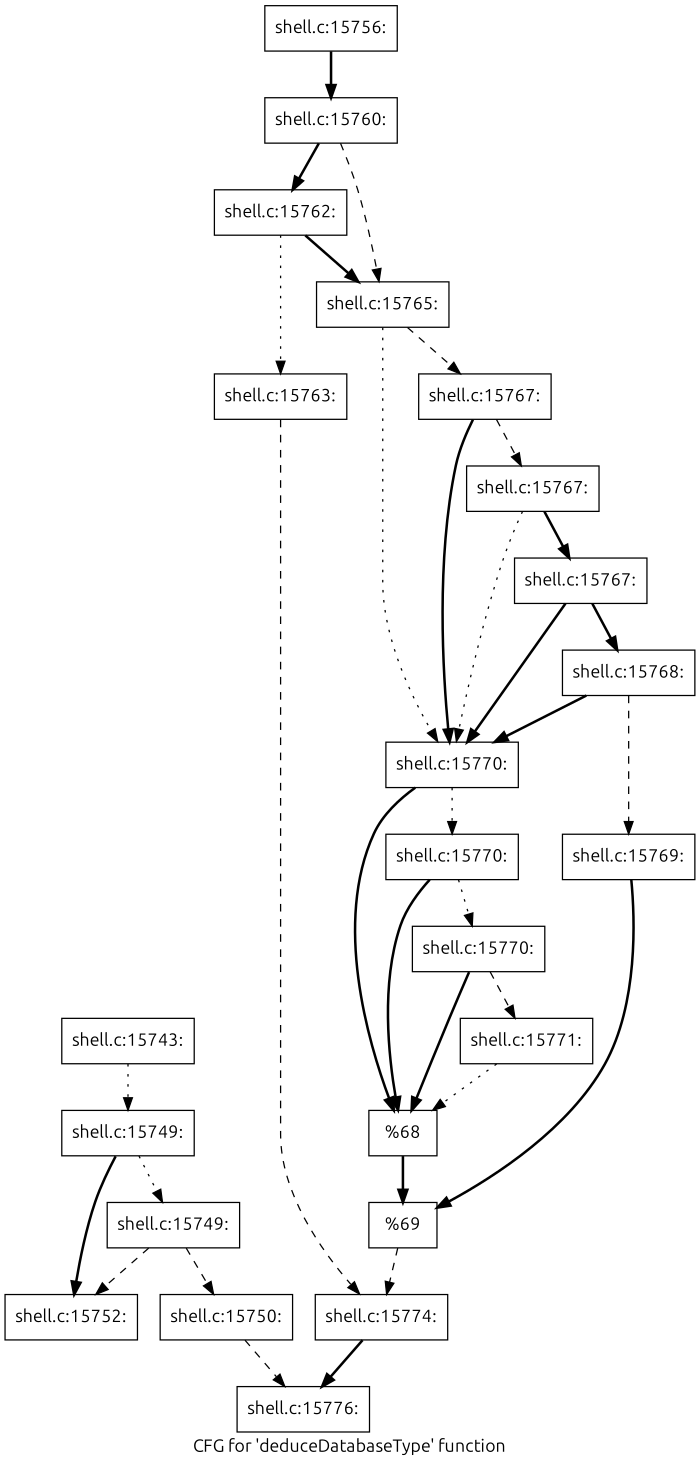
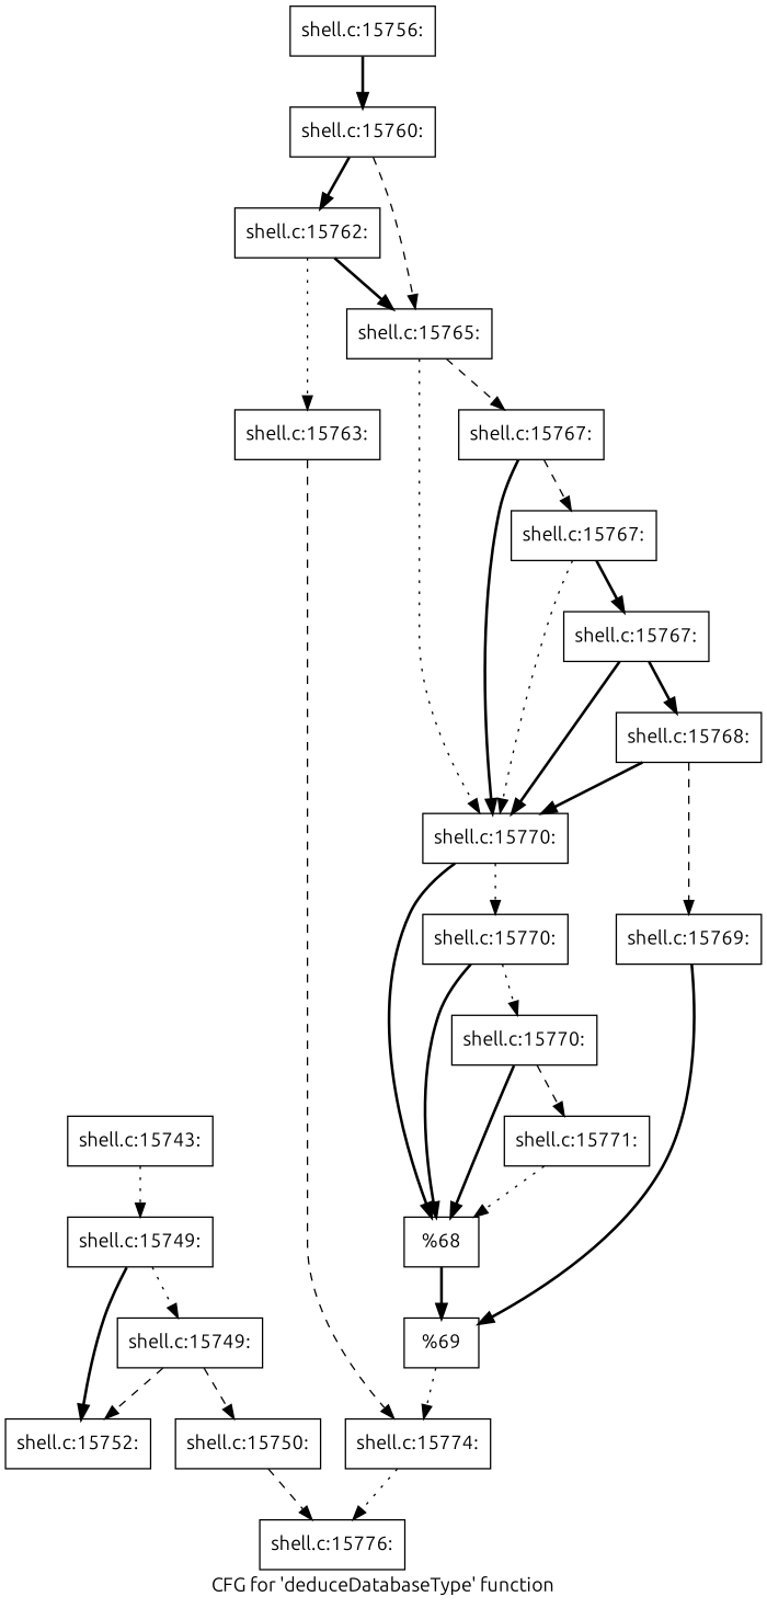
  digraph {
    fontname=Ubuntu
    label="CFG for 'deduceDatabaseType' function"
    node [fontname=Ubuntu shape=record]
    edge [fontname=Ubuntu style=bold]
    n1 [label="{shell.c:15743:}"]
    n2 [label="{shell.c:15749:}"]
    n3 [label="{shell.c:15749:}"]
    n4 [label="{shell.c:15752:}"]
    n5 [label="{shell.c:15750:}"]
    n6 [label="{shell.c:15756:}"]
    n7 [label="{shell.c:15760:}"]
    n8 [label="{shell.c:15762:}"]
    n9 [label="{shell.c:15765:}"]
    n10 [label="{shell.c:15776:}"]
    n11 [label="{shell.c:15763:}"]
    n12 [label="{shell.c:15767:}"]
    n13 [label="{shell.c:15770:}"]
    n14 [label="{shell.c:15774:}"]
    n15 [label="{shell.c:15767:}"]
    n16 [label="{shell.c:15770:}"]
    n17 [label="{%68}"]
    n18 [label="{shell.c:15767:}"]
    n19 [label="{shell.c:15770:}"]
    n20 [label="{%69}"]
    n21 [label="{shell.c:15768:}"]
    n22 [label="{shell.c:15769:}"]
    n23 [label="{shell.c:15771:}"]
    n1 -> n2 [style=dotted]
    n2 -> n3 [style=dotted]
    n2 -> n4
    n3 -> n4 [style=dashed]
    n3 -> n5 [style=dashed]
    n5 -> n10 [style=dashed]
    n6 -> n7
    n7 -> n8
    n7 -> n9 [style=dashed]
    n8 -> n9
    n8 -> n11 [style=dotted]
    n9 -> n12 [style=dashed]
    n9 -> n13 [style=dotted]
    n11 -> n14 [style=dashed]
    n12 -> n13
    n12 -> n15 [style=dashed]
    n13 -> n16 [style=dotted]
    n13 -> n17
-   n14 -> n10
+   n14 -> n10 [style=dotted]
    n15 -> n13 [style=dotted]
    n15 -> n18
    n16 -> n17
    n16 -> n19 [style=dotted]
    n17 -> n20
    n18 -> n13
    n18 -> n21
    n19 -> n17
    n19 -> n23 [style=dashed]
-   n20 -> n14 [style=dashed]
+   n20 -> n14 [style=dotted]
    n21 -> n13
    n21 -> n22 [style=dashed]
    n22 -> n20
    n23 -> n17 [style=dotted]
  }
